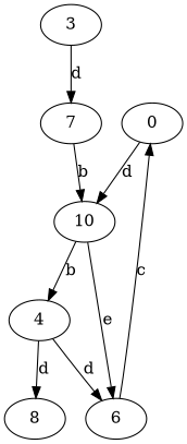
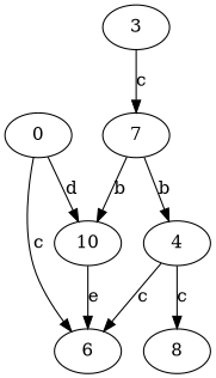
  strict digraph {
    0
    6
    10
    3
    7
    4
    8
-   6 -> 0 [label=c]
+   0 -> 6 [label=c]
    0 -> 10 [label=d]
    10 -> 6 [label=e]
-   3 -> 7 [label=d]
+   3 -> 7 [label=c]
    7 -> 10 [label=b]
-   10 -> 4 [label=b]
-   4 -> 6 [label=d]
-   4 -> 8 [label=d]
+   7 -> 4 [label=b]
+   4 -> 6 [label=c]
+   4 -> 8 [label=c]
  }
